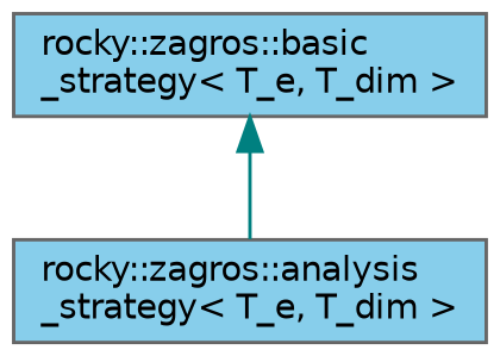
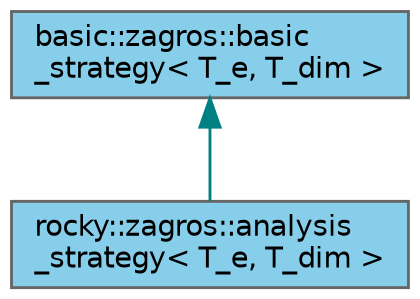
  digraph {
    node [color=gray40 fillcolor=skyblue fontname=Helvetica fontsize=10 shape=box style=filled]
    n1 [fontcolor=black height=0.2 label="rocky::zagros::analysis\l_strategy\< T_e, T_dim \>" width=0.4]
-   n2 [height=0.2 label="rocky::zagros::basic\l_strategy\< T_e, T_dim \>" width=0.4]
+   n2 [height=0.2 label="basic::zagros::basic\l_strategy\< T_e, T_dim \>" width=0.4]
    n2 -> n1 [color=teal dir=back fontname=Helvetica fontsize=10 labelfontname=Helvetica labelfontsize=10 style=solid]
  }
